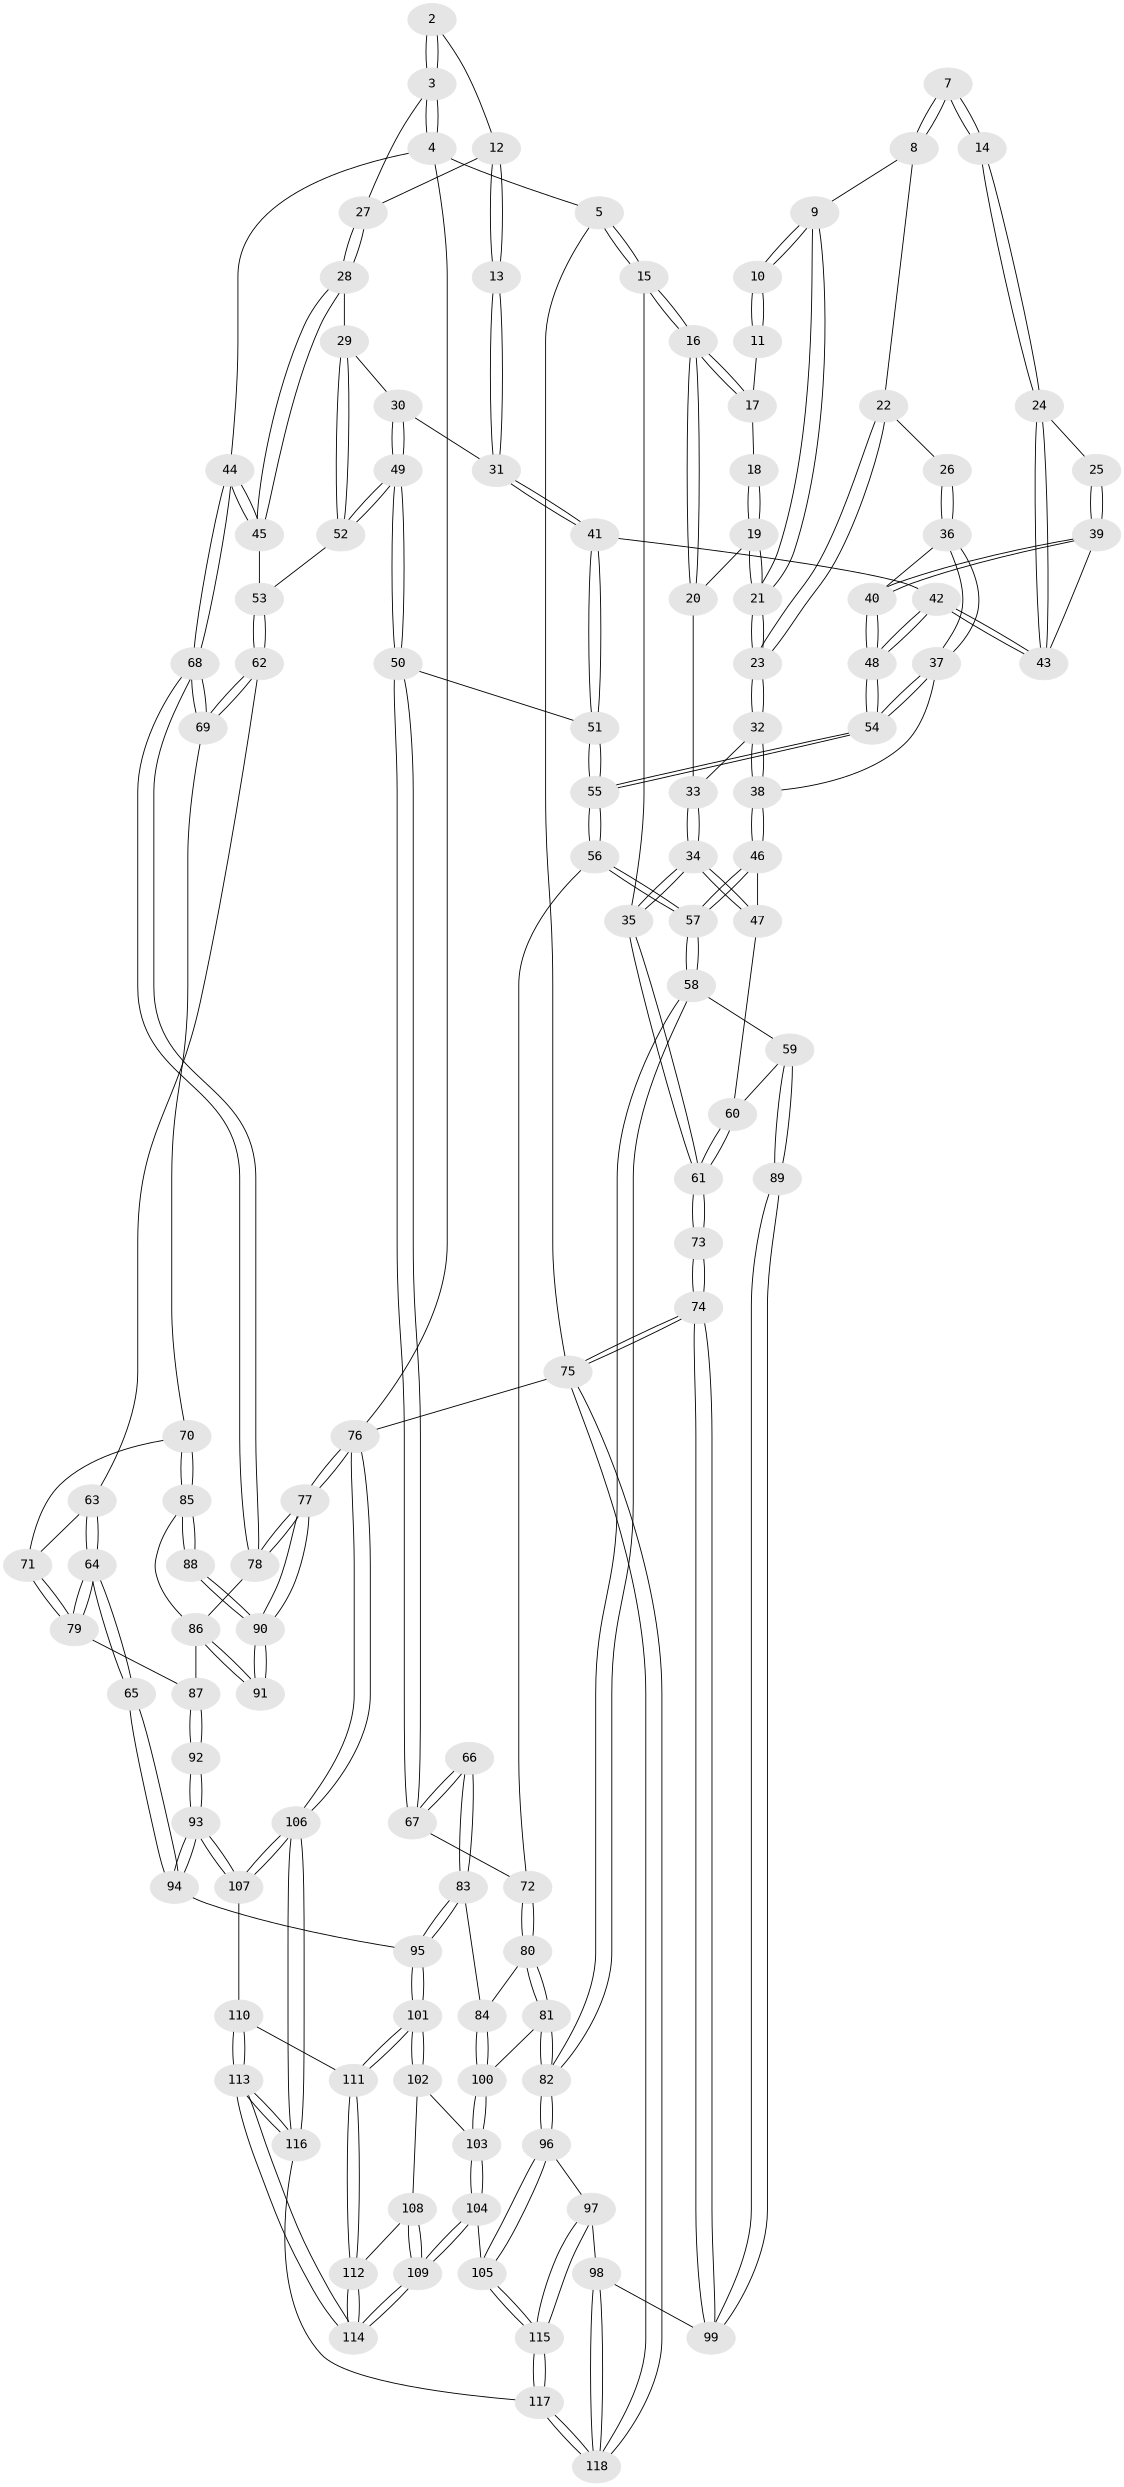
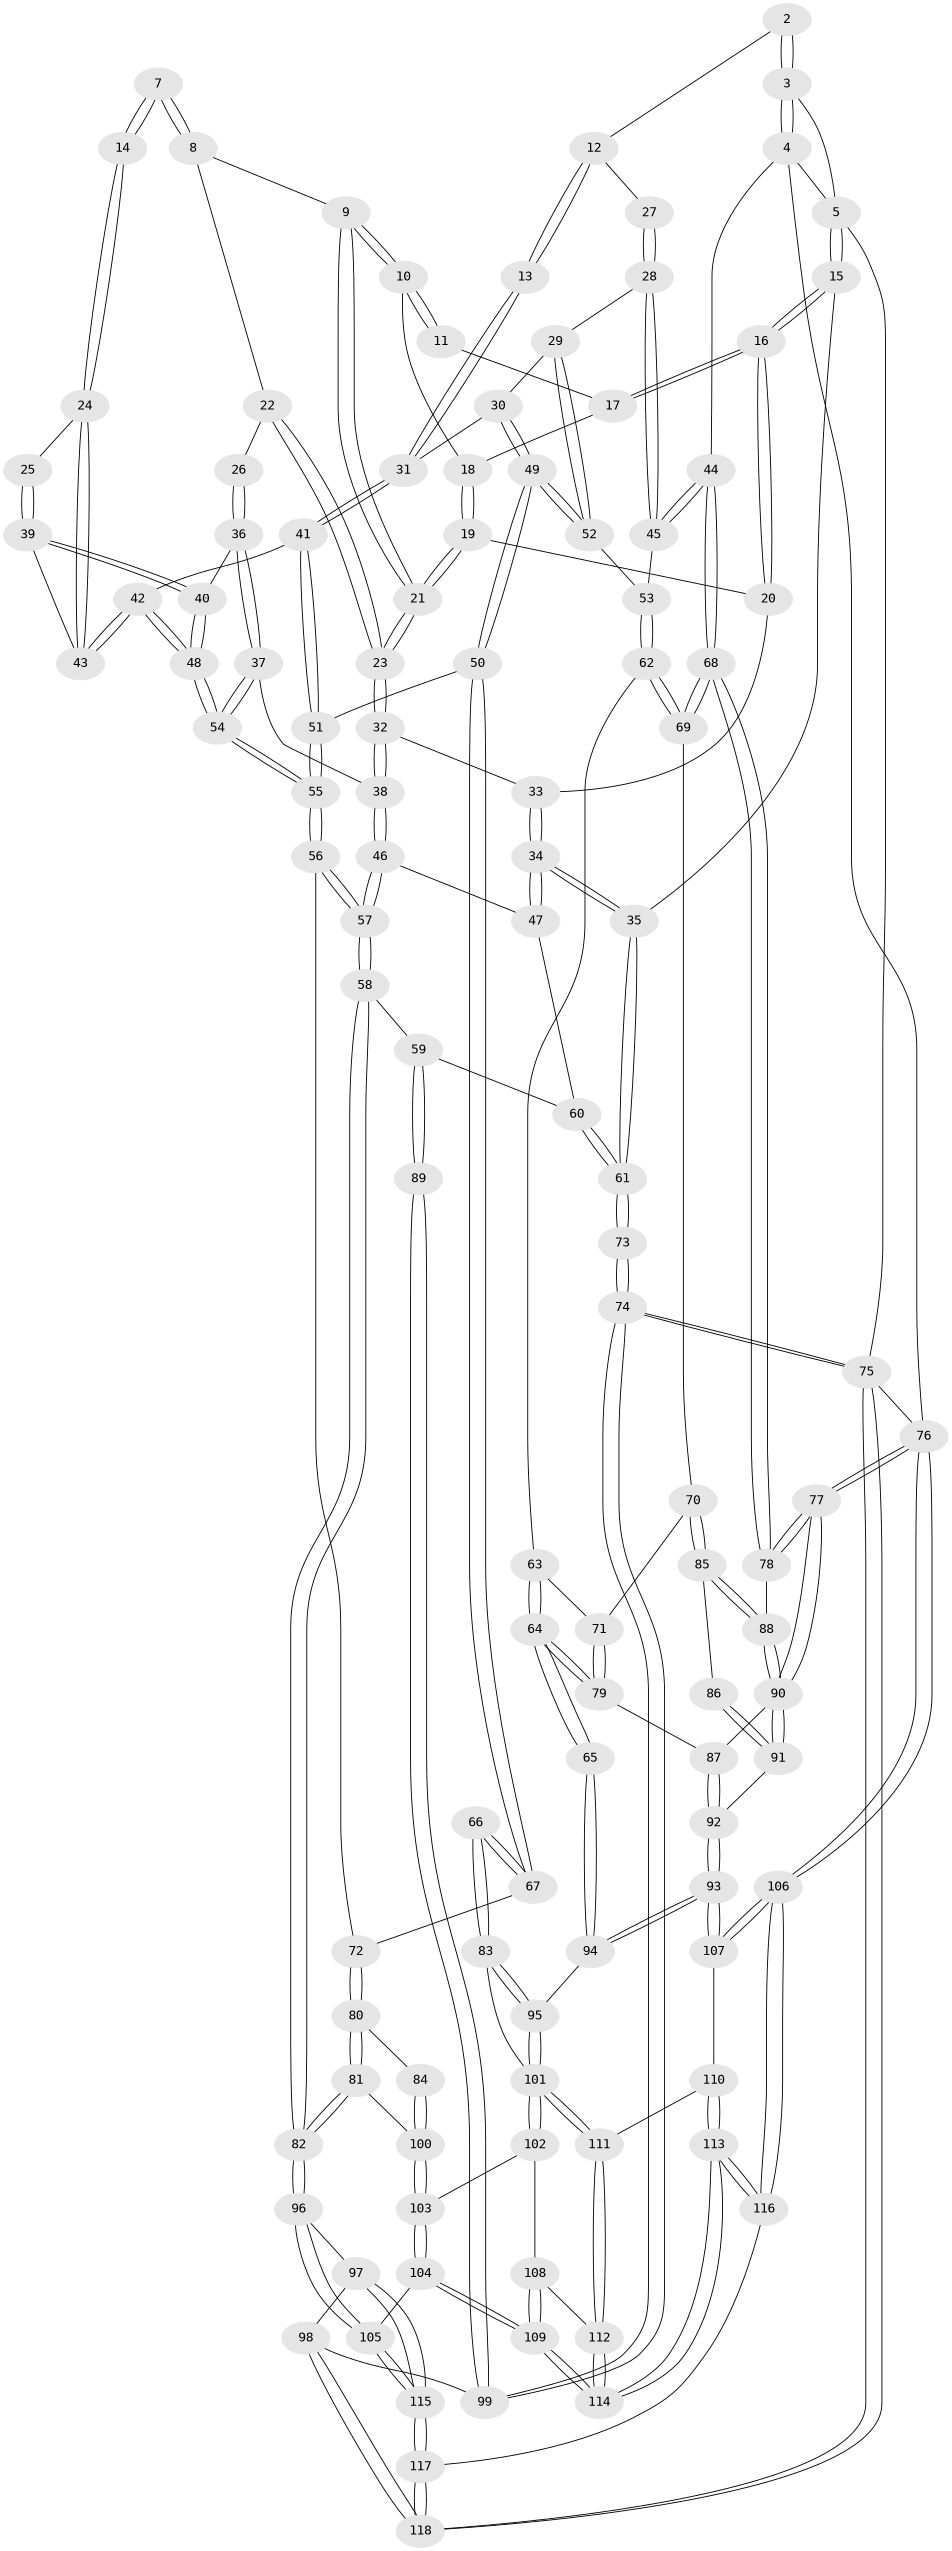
  graph {
    fontname="DejaVu Sans Mono"
    node [color=gray90 fontname="DejaVu Sans Mono" style=filled]
    edge [fontname="DejaVu Sans Mono"]
    2
    3
    12
    7
    8
    14
    4
    27
    13
    5
    44
    76
    28
    15
    75
    45
    68
    77
    106
    16
    35
    118
    11
    17
    9
    22
    24
    10
    21
    23
    26
    18
    19
    31
    41
    25
    43
    20
    61
    33
    34
    32
    36
    38
    39
    40
    37
    29
    30
    52
    53
    49
    50
    42
    51
    46
    47
    60
    73
    54
    48
    55
    57
    69
    78
    62
    58
    67
    72
    56
    63
    80
    59
    82
    89
    96
    99
    74
    64
    71
    70
    65
    79
    94
    87
    66
    83
    95
    84
    88
    85
    86
    81
    90
    107
    116
    91
    92
    100
    103
    97
    105
    101
    93
    110
    102
    111
    98
    115
    117
    104
    108
    112
    109
    114
    113
    2 -- 3
    2 -- 3
    2 -- 12
    3 -- 4
    3 -- 4
-   3 -- 27
+   3 -- 5
    12 -- 27
    12 -- 13
    12 -- 13
    7 -- 8
    7 -- 8
    7 -- 14
    7 -- 14
    8 -- 9
    8 -- 22
    14 -- 24
    14 -- 24
    4 -- 5
    4 -- 44
    4 -- 76
    27 -- 28
    27 -- 28
    13 -- 31
    13 -- 31
    5 -- 15
    5 -- 15
    5 -- 75
    44 -- 45
    44 -- 45
    44 -- 68
    44 -- 68
    76 -- 77
    76 -- 77
    76 -- 106
    76 -- 106
    28 -- 45
    28 -- 45
    28 -- 29
    15 -- 16
    15 -- 16
    15 -- 35
    75 -- 76
    75 -- 118
    75 -- 118
    45 -- 53
    68 -- 69
    68 -- 69
    68 -- 78
    68 -- 78
    77 -- 78
    77 -- 78
    77 -- 90
    77 -- 90
    106 -- 107
    106 -- 107
    106 -- 116
    106 -- 116
    16 -- 17
    16 -- 17
    16 -- 20
    16 -- 20
    35 -- 61
    35 -- 61
    11 -- 17
    17 -- 18
    9 -- 10
    9 -- 10
    9 -- 21
    9 -- 21
    22 -- 23
    22 -- 23
    22 -- 26
    24 -- 25
    24 -- 43
    24 -- 43
    10 -- 11
    10 -- 11
+   10 -- 18
    21 -- 23
    21 -- 23
    23 -- 32
    23 -- 32
    26 -- 36
    26 -- 36
    18 -- 19
    18 -- 19
    19 -- 21
    19 -- 21
    19 -- 20
    31 -- 41
    31 -- 41
    41 -- 42
    41 -- 51
    41 -- 51
    25 -- 39
    25 -- 39
    20 -- 33
    61 -- 73
    61 -- 73
    33 -- 34
    33 -- 34
    34 -- 35
    34 -- 35
    34 -- 47
    34 -- 47
    32 -- 33
    32 -- 38
    32 -- 38
    36 -- 40
    36 -- 37
    36 -- 37
    38 -- 46
    38 -- 46
    39 -- 43
    39 -- 40
    39 -- 40
    40 -- 48
    40 -- 48
    37 -- 38
    37 -- 54
    37 -- 54
    29 -- 30
    29 -- 52
    29 -- 52
    30 -- 31
    30 -- 49
    30 -- 49
    52 -- 53
    53 -- 62
    53 -- 62
    49 -- 52
    49 -- 52
    49 -- 50
    49 -- 50
    50 -- 51
    50 -- 67
    50 -- 67
    42 -- 43
    42 -- 43
    42 -- 48
    42 -- 48
    51 -- 55
    51 -- 55
    46 -- 47
    46 -- 57
    46 -- 57
    47 -- 60
    60 -- 61
    60 -- 61
    73 -- 74
    73 -- 74
    54 -- 55
    54 -- 55
    48 -- 54
    48 -- 54
    55 -- 56
    55 -- 56
    57 -- 58
    57 -- 58
    69 -- 70
-   78 -- 86
+   78 -- 88
    62 -- 69
    62 -- 69
    62 -- 63
    58 -- 59
    58 -- 82
    58 -- 82
    67 -- 72
    72 -- 80
    72 -- 80
    56 -- 57
    56 -- 57
    56 -- 72
    63 -- 64
    63 -- 64
    63 -- 71
    80 -- 84
    80 -- 81
    80 -- 81
    59 -- 60
    59 -- 89
    59 -- 89
    82 -- 96
    82 -- 96
    89 -- 99
    89 -- 99
    96 -- 97
    96 -- 105
    96 -- 105
    74 -- 75
    74 -- 75
    74 -- 99
    74 -- 99
    64 -- 65
    64 -- 65
    64 -- 79
    64 -- 79
    71 -- 79
    71 -- 79
    70 -- 71
    70 -- 85
    70 -- 85
    65 -- 94
    65 -- 94
    79 -- 87
    94 -- 95
    87 -- 92
    87 -- 92
    66 -- 67
    66 -- 67
    66 -- 83
    66 -- 83
    83 -- 95
    83 -- 95
-   83 -- 84
+   83 -- 101
    95 -- 101
    95 -- 101
    84 -- 100
    84 -- 100
    88 -- 90
    88 -- 90
    85 -- 88
    85 -- 88
    85 -- 86
-   86 -- 87
+   90 -- 87
    86 -- 91
    86 -- 91
    81 -- 82
    81 -- 82
    81 -- 100
    90 -- 91
    90 -- 91
    107 -- 110
    116 -- 117
+   91 -- 92
    92 -- 93
    92 -- 93
    100 -- 103
    100 -- 103
    103 -- 104
    103 -- 104
    97 -- 98
    97 -- 115
    97 -- 115
    105 -- 115
    105 -- 115
    101 -- 102
    101 -- 102
    101 -- 111
    101 -- 111
    93 -- 94
    93 -- 94
    93 -- 107
    93 -- 107
    110 -- 111
    110 -- 113
    110 -- 113
    102 -- 103
    102 -- 108
    111 -- 112
    111 -- 112
    98 -- 118
    98 -- 118
    98 -- 99
    115 -- 117
    115 -- 117
    117 -- 118
    117 -- 118
    104 -- 105
    104 -- 109
    104 -- 109
    108 -- 112
    108 -- 109
    108 -- 109
    112 -- 114
    112 -- 114
    109 -- 114
    109 -- 114
    113 -- 116
    113 -- 116
    113 -- 114
    113 -- 114
  }
